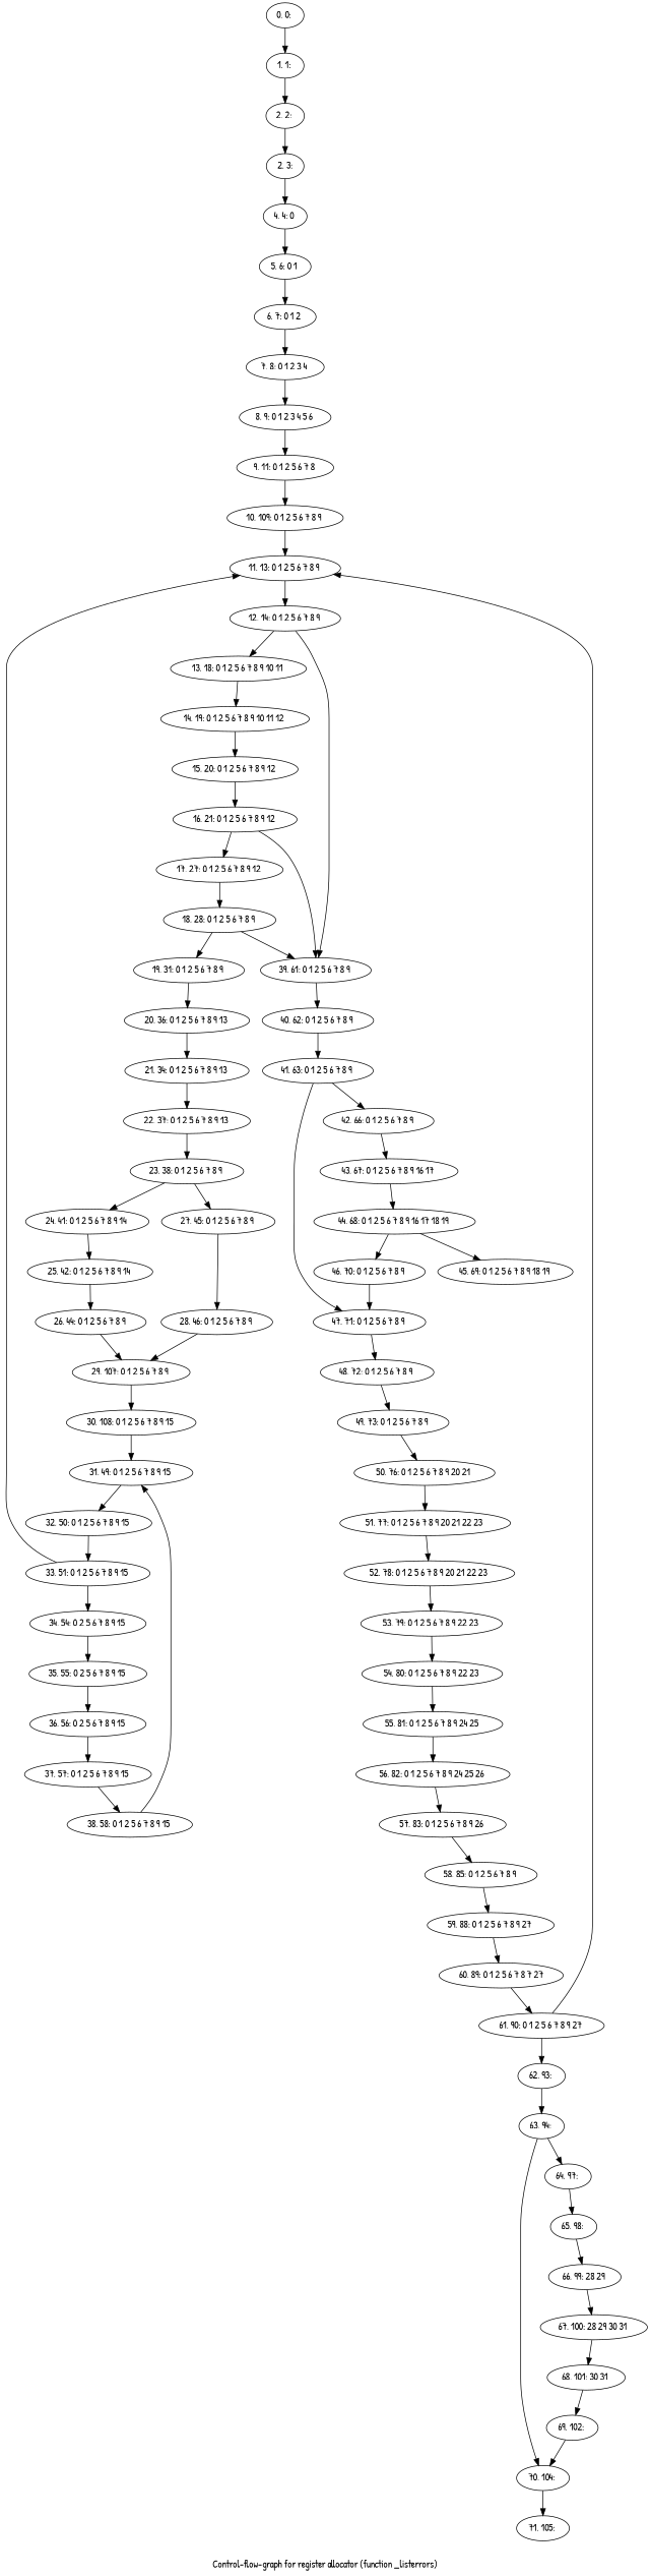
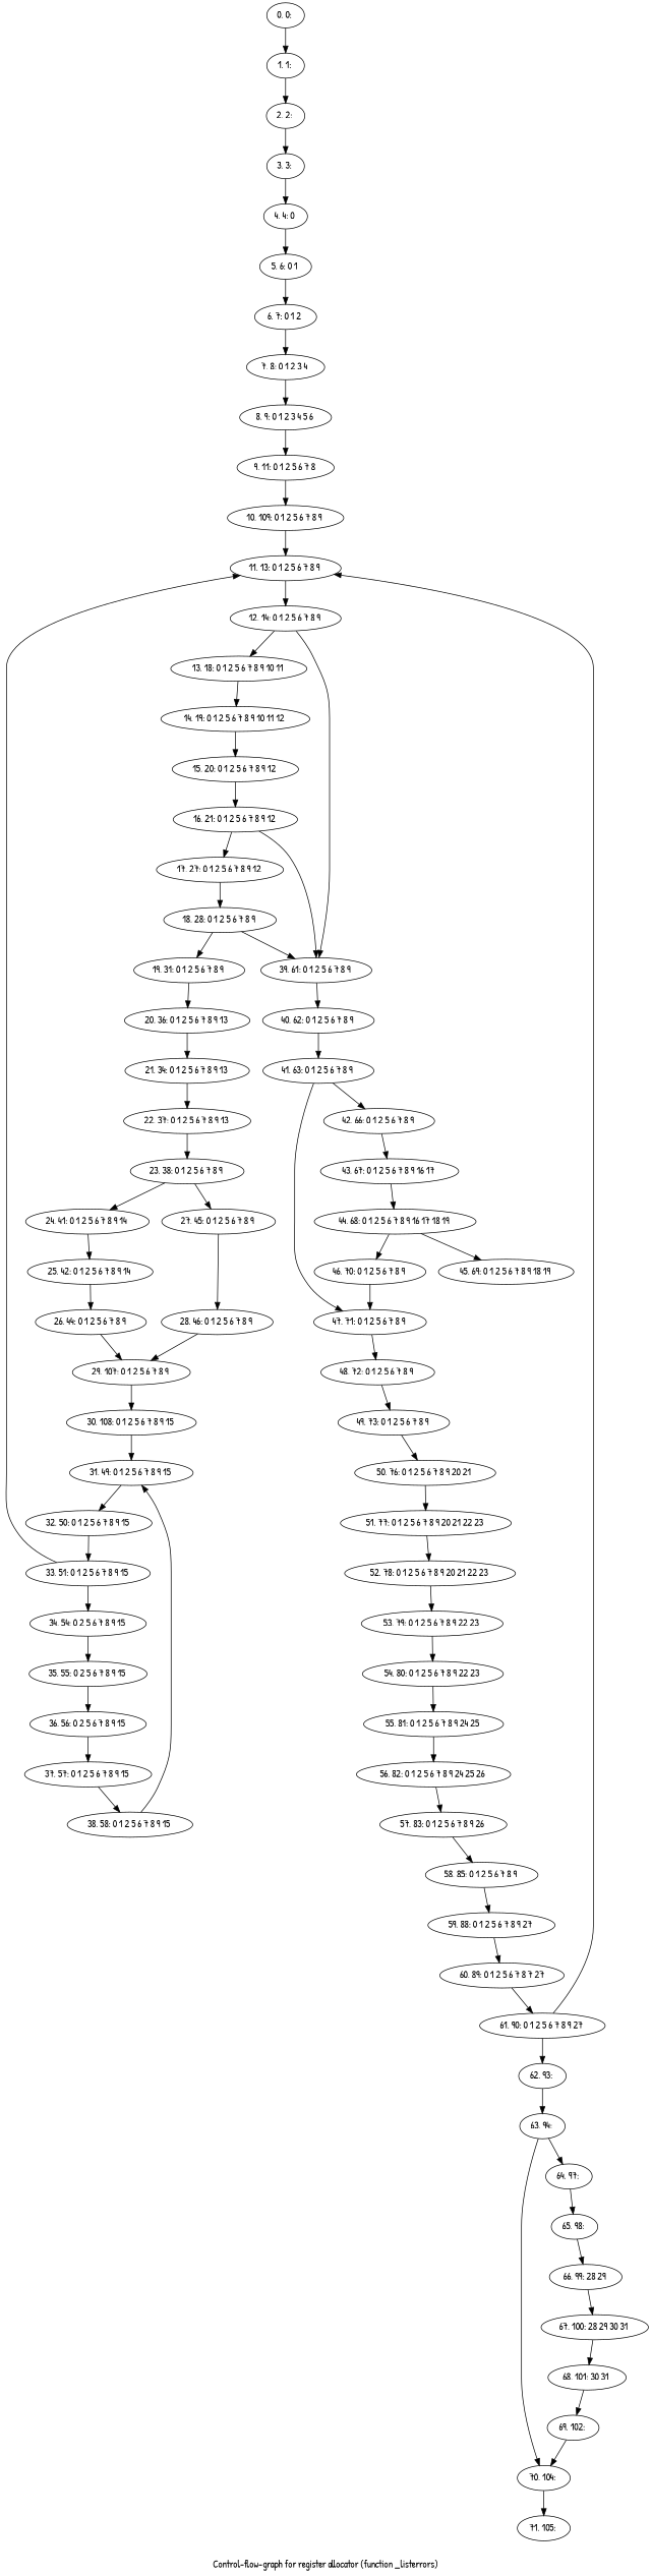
  digraph {
    fontname="Patrick Hand"
    label="Control-flow-graph for register allocator (function _listerrors)"
    node [fontname="Patrick Hand"]
    edge [fontname="Patrick Hand"]
    n1 [label="0, 0: "]
    n2 [label="1, 1: "]
    n3 [label="2, 2: "]
-   n4 [label="2, 3:"]
+   n4 [label="3, 3: "]
    n5 [label="4, 4: 0 "]
    n6 [label="5, 6: 0 1 "]
    n7 [label="6, 7: 0 1 2 "]
    n8 [label="7, 8: 0 1 2 3 4 "]
    n9 [label="8, 9: 0 1 2 3 4 5 6 "]
    n10 [label="9, 11: 0 1 2 5 6 7 8 "]
    n11 [label="10, 109: 0 1 2 5 6 7 8 9 "]
    n12 [label="11, 13: 0 1 2 5 6 7 8 9 "]
    n13 [label="12, 14: 0 1 2 5 6 7 8 9 "]
    n14 [label="13, 18: 0 1 2 5 6 7 8 9 10 11 "]
    n15 [label="39, 61: 0 1 2 5 6 7 8 9 "]
    n16 [label="14, 19: 0 1 2 5 6 7 8 9 10 11 12 "]
    n17 [label="40, 62: 0 1 2 5 6 7 8 9 "]
    n18 [label="15, 20: 0 1 2 5 6 7 8 9 12 "]
    n19 [label="16, 21: 0 1 2 5 6 7 8 9 12 "]
    n20 [label="17, 27: 0 1 2 5 6 7 8 9 12 "]
    n21 [label="18, 28: 0 1 2 5 6 7 8 9 "]
    n22 [label="19, 31: 0 1 2 5 6 7 8 9 "]
    n23 [label="20, 36: 0 1 2 5 6 7 8 9 13 "]
    n24 [label="21, 34: 0 1 2 5 6 7 8 9 13 "]
    n25 [label="22, 37: 0 1 2 5 6 7 8 9 13 "]
    n26 [label="23, 38: 0 1 2 5 6 7 8 9 "]
    n27 [label="24, 41: 0 1 2 5 6 7 8 9 14 "]
    n28 [label="27, 45: 0 1 2 5 6 7 8 9 "]
    n29 [label="25, 42: 0 1 2 5 6 7 8 9 14 "]
    n30 [label="28, 46: 0 1 2 5 6 7 8 9 "]
    n31 [label="26, 44: 0 1 2 5 6 7 8 9 "]
    n32 [label="29, 107: 0 1 2 5 6 7 8 9 "]
    n33 [label="30, 108: 0 1 2 5 6 7 8 9 15 "]
    n34 [label="31, 49: 0 1 2 5 6 7 8 9 15 "]
    n35 [label="32, 50: 0 1 2 5 6 7 8 9 15 "]
    n36 [label="33, 51: 0 1 2 5 6 7 8 9 15 "]
    n37 [label="34, 54: 0 2 5 6 7 8 9 15 "]
    n38 [label="35, 55: 0 2 5 6 7 8 9 15 "]
    n39 [label="36, 56: 0 2 5 6 7 8 9 15 "]
    n40 [label="37, 57: 0 1 2 5 6 7 8 9 15 "]
    n41 [label="38, 58: 0 1 2 5 6 7 8 9 15 "]
    n42 [label="41, 63: 0 1 2 5 6 7 8 9 "]
    n43 [label="42, 66: 0 1 2 5 6 7 8 9 "]
    n44 [label="47, 71: 0 1 2 5 6 7 8 9 "]
    n45 [label="43, 67: 0 1 2 5 6 7 8 9 16 17 "]
    n46 [label="48, 72: 0 1 2 5 6 7 8 9 "]
    n47 [label="44, 68: 0 1 2 5 6 7 8 9 16 17 18 19 "]
    n48 [label="45, 69: 0 1 2 5 6 7 8 9 18 19 "]
    n49 [label="46, 70: 0 1 2 5 6 7 8 9 "]
    n50 [label="49, 73: 0 1 2 5 6 7 8 9 "]
    n51 [label="50, 76: 0 1 2 5 6 7 8 9 20 21 "]
    n52 [label="51, 77: 0 1 2 5 6 7 8 9 20 21 22 23 "]
    n53 [label="52, 78: 0 1 2 5 6 7 8 9 20 21 22 23 "]
    n54 [label="53, 79: 0 1 2 5 6 7 8 9 22 23 "]
    n55 [label="54, 80: 0 1 2 5 6 7 8 9 22 23 "]
    n56 [label="55, 81: 0 1 2 5 6 7 8 9 24 25 "]
    n57 [label="56, 82: 0 1 2 5 6 7 8 9 24 25 26 "]
    n58 [label="57, 83: 0 1 2 5 6 7 8 9 26 "]
    n59 [label="58, 85: 0 1 2 5 6 7 8 9 "]
    n60 [label="59, 88: 0 1 2 5 6 7 8 9 27 "]
    n61 [label="60, 89: 0 1 2 5 6 7 8 7 27"]
    n62 [label="61, 90: 0 1 2 5 6 7 8 9 27 "]
    n63 [label="62, 93: "]
    n64 [label="63, 94: "]
    n65 [label="64, 97: "]
    n66 [label="70, 104: "]
    n67 [label="65, 98: "]
    n68 [label="71, 105: "]
    n69 [label="66, 99: 28 29 "]
    n70 [label="67, 100: 28 29 30 31 "]
    n71 [label="68, 101: 30 31 "]
    n72 [label="69, 102: "]
    n1 -> n2
    n2 -> n3
    n3 -> n4
    n4 -> n5
    n5 -> n6
    n6 -> n7
    n7 -> n8
    n8 -> n9
    n9 -> n10
    n10 -> n11
    n11 -> n12
    n12 -> n13
    n13 -> n14
    n13 -> n15
    n14 -> n16
    n15 -> n17
    n16 -> n18
    n17 -> n42
    n18 -> n19
    n19 -> n15
    n19 -> n20
    n20 -> n21
    n21 -> n15
    n21 -> n22
    n22 -> n23
    n23 -> n24
    n24 -> n25
    n25 -> n26
    n26 -> n27
    n26 -> n28
    n27 -> n29
    n28 -> n30
    n29 -> n31
    n30 -> n32
    n31 -> n32
    n32 -> n33
    n33 -> n34
    n34 -> n35
    n35 -> n36
    n36 -> n12
    n36 -> n37
    n37 -> n38
    n38 -> n39
    n39 -> n40
    n40 -> n41
    n41 -> n34
    n42 -> n43
    n42 -> n44
    n43 -> n45
    n44 -> n46
    n45 -> n47
    n46 -> n50
    n47 -> n48
    n47 -> n49
    n49 -> n44
    n50 -> n51
    n51 -> n52
    n52 -> n53
    n53 -> n54
    n54 -> n55
    n55 -> n56
    n56 -> n57
    n57 -> n58
    n58 -> n59
    n59 -> n60
    n60 -> n61
    n61 -> n62
    n62 -> n12
    n62 -> n63
    n63 -> n64
    n64 -> n65
    n64 -> n66
    n65 -> n67
    n66 -> n68
    n67 -> n69
    n69 -> n70
    n70 -> n71
    n71 -> n72
    n72 -> n66
  }
